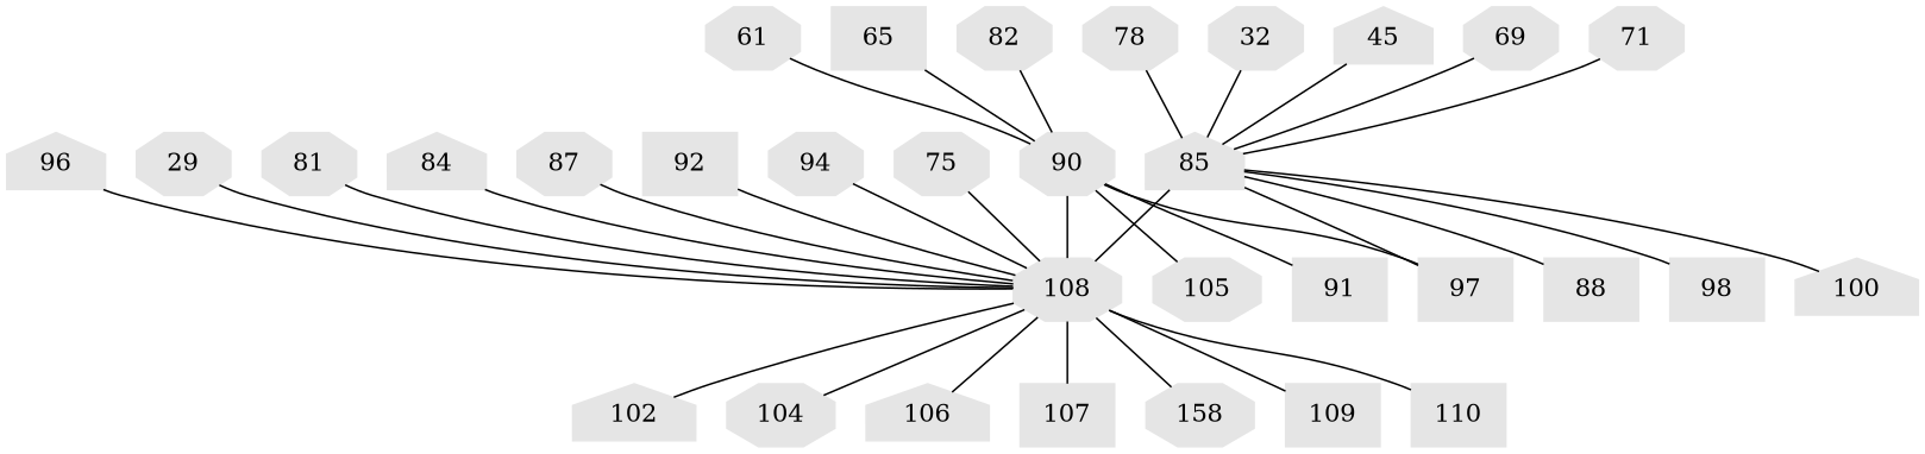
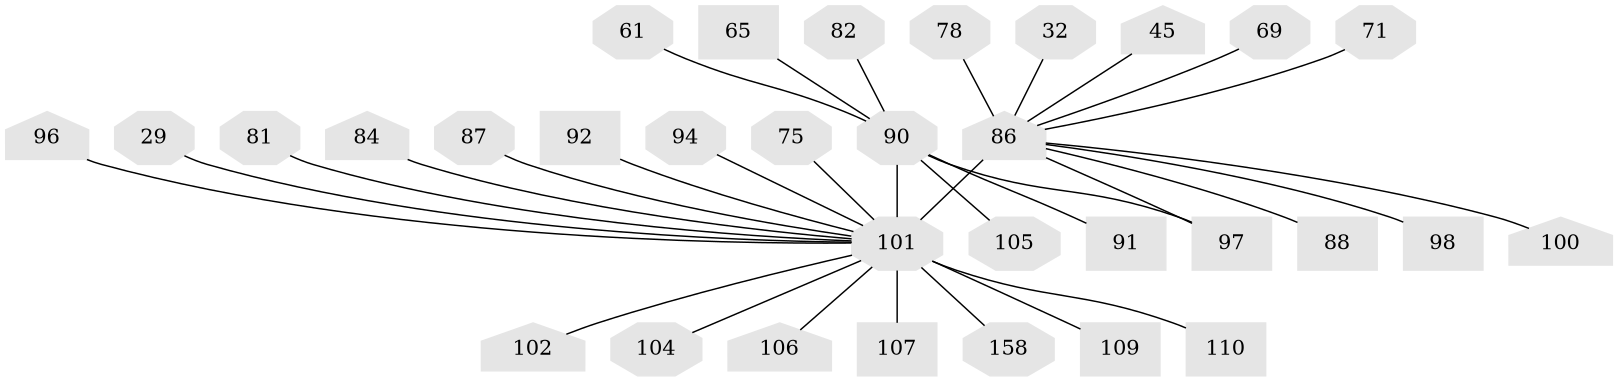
  graph {
    node [color=gray90 shape=octagon style=filled]
-   85 [shape=house super="+50+20+23+76+13+18+26+30"]
-   101 [super="+10+27+56+40+64+93+74+70+31+37+51+53+57+72" label=108]
+   85 [shape=house super="+50+20+23+76+13+18+26+30" label=86]
+   101 [super="+10+27+56+40+64+93+74+70+31+37+51+53+57+72"]
    88 [shape=box]
    97 [shape=box super="+80"]
    98 [shape=box super="+19"]
    100 [shape=house]
    32
    45 [shape=house]
    90 [super="+89+83"]
    91 [shape=box]
    105
    61
    65 [shape=box]
    69 [super="+54"]
    71
    78 [super="+48"]
    102 [shape=house]
    104
    106 [shape=house super="+63"]
    107 [shape=box]
    n21 [label=158]
    109 [shape=box super="+58"]
    110 [shape=box]
    81
    82 [super="+2+33"]
    84 [shape=house]
    87 [super="+86"]
    92 [shape=box super="+44"]
    94
    n30 [label=75]
    96 [shape=house]
    n32 [label=29]
    85 -- 101 [weight=15]
    85 -- 88 [weight=2]
    85 -- 97 [weight=2]
    85 -- 98
    85 -- 100
    101 -- 102
    101 -- 104
    101 -- 106
    101 -- 107
    101 -- n21
    101 -- 109
    101 -- 110
    32 -- 85
    45 -- 85
    90 -- 101 [weight=14]
    90 -- 97 [weight=2]
    90 -- 91
    90 -- 105
    61 -- 90
    65 -- 90
    69 -- 85
    71 -- 85
    78 -- 85
    81 -- 101
    82 -- 90
    84 -- 101
    87 -- 101
    92 -- 101 [weight=2]
    94 -- 101
    n30 -- 101 [weight=2]
    96 -- 101
    n32 -- 101
  }
